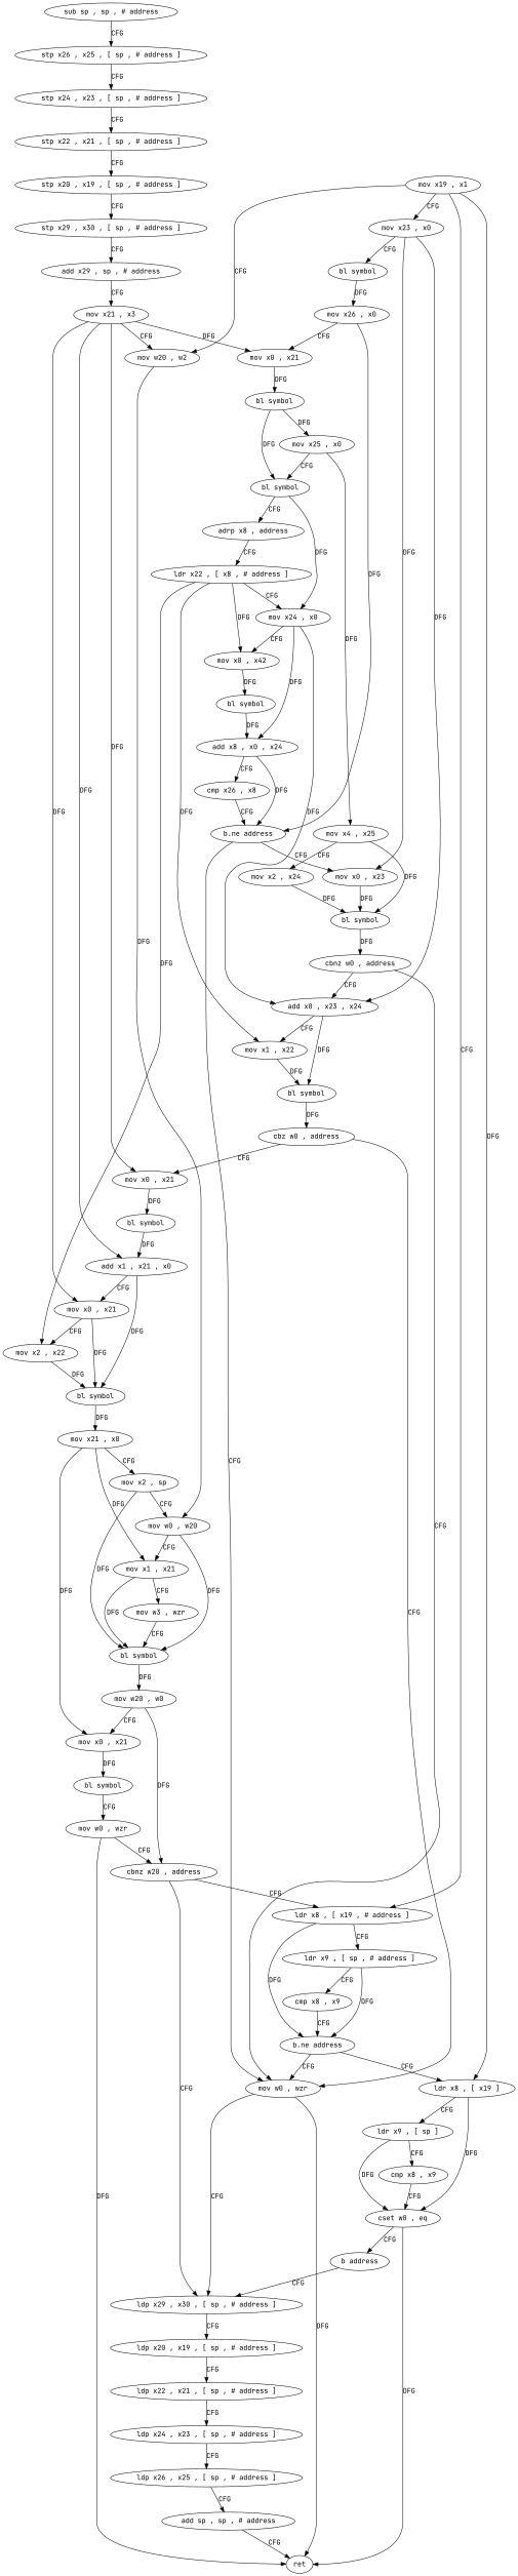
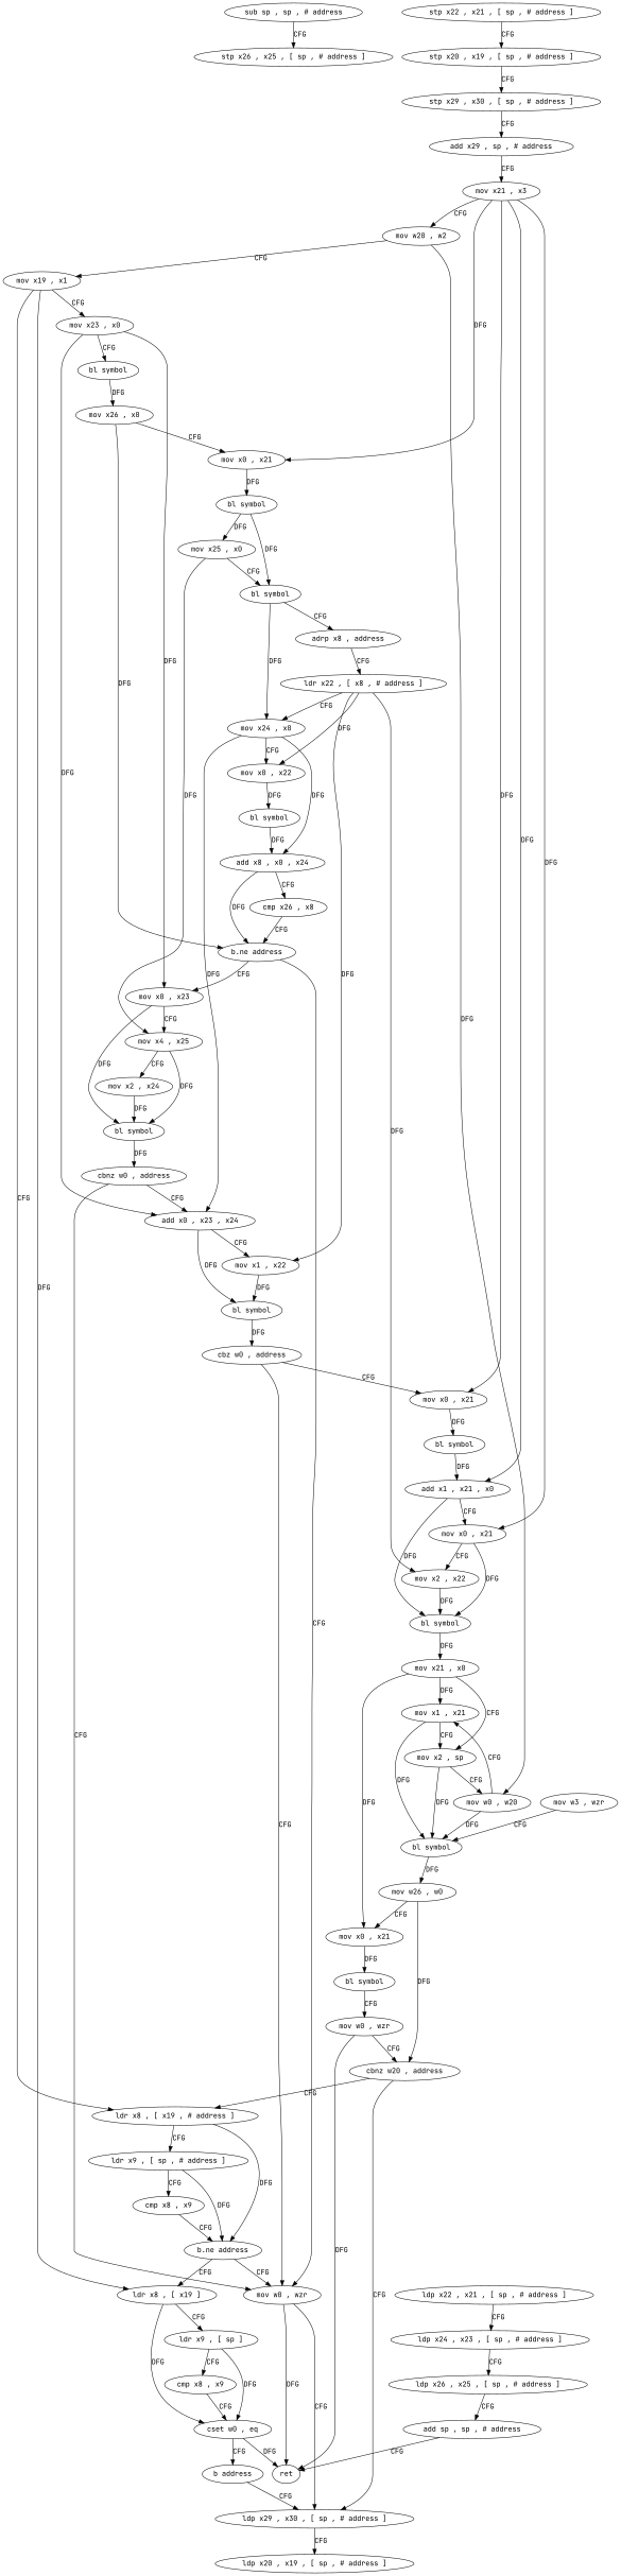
  digraph {
    fontname="JetBrains Mono"
    node [fontname="JetBrains Mono"]
    edge [fontname="JetBrains Mono"]
    n1 [label="sub sp , sp , # address"]
    n2 [label="stp x26 , x25 , [ sp , # address ]"]
-   n3 [label="stp x24 , x23 , [ sp , # address ]"]
    n4 [label="stp x22 , x21 , [ sp , # address ]"]
    n5 [label="stp x20 , x19 , [ sp , # address ]"]
    n6 [label="stp x29 , x30 , [ sp , # address ]"]
    n7 [label="add x29 , sp , # address"]
    n8 [label="mov x21 , x3"]
    n9 [label="mov w20 , w2"]
    n10 [label="mov x0 , x21"]
    n11 [label="mov x0 , x21"]
    n12 [label="add x1 , x21 , x0"]
    n13 [label="mov x0 , x21"]
    n14 [label="mov x19 , x1"]
    n15 [label="mov w0 , w20"]
    n16 [label="bl symbol"]
    n17 [label="bl symbol"]
    n18 [label="bl symbol"]
    n19 [label="mov x2 , x22"]
    n20 [label="mov x23 , x0"]
    n21 [label="ldr x8 , [ x19 , # address ]"]
    n22 [label="ldr x8 , [ x19 ]"]
    n23 [label="mov x1 , x21"]
    n24 [label="bl symbol"]
    n25 [label="bl symbol"]
    n26 [label="mov x0 , x23"]
    n27 [label="add x0 , x23 , x24"]
    n28 [label="ldr x9 , [ sp , # address ]"]
    n29 [label="b.ne address"]
    n30 [label="ldr x9 , [ sp ]"]
    n31 [label="cset w0 , eq"]
    n32 [label="mov x26 , x0"]
    n33 [label="mov x4 , x25"]
    n34 [label="bl symbol"]
    n35 [label="mov x1 , x22"]
    n36 [label="bl symbol"]
    n37 [label="b.ne address"]
    n38 [label="mov w0 , wzr"]
    n39 [label="mov x25 , x0"]
    n40 [label="bl symbol"]
    n41 [label="adrp x8 , address"]
    n42 [label="mov x24 , x0"]
    n43 [label="mov x2 , x24"]
    n44 [label="ldr x22 , [ x8 , # address ]"]
-   n45 [label="mov x0 , x42"]
+   n45 [label="mov x0 , x22"]
    n46 [label="add x8 , x0 , x24"]
    n47 [label="bl symbol"]
    n48 [label="cmp x26 , x8"]
    n49 [label="ldp x29 , x30 , [ sp , # address ]"]
    n50 [label=ret]
    n51 [label="ldp x20 , x19 , [ sp , # address ]"]
    n52 [label="cbnz w0 , address"]
    n53 [label="ldp x22 , x21 , [ sp , # address ]"]
    n54 [label="cbz w0 , address"]
    n55 [label="mov x21 , x0"]
    n56 [label="mov x2 , sp"]
    n57 [label="mov x0 , x21"]
    n58 [label="mov w3 , wzr"]
    n59 [label="bl symbol"]
-   n60 [label="mov w20 , w0"]
+   n60 [label="mov w26 , w0"]
    n61 [label="cbnz w20 , address"]
    n62 [label="mov w0 , wzr"]
    n63 [label="cmp x8 , x9"]
    n64 [label="ldp x24 , x23 , [ sp , # address ]"]
    n65 [label="ldp x26 , x25 , [ sp , # address ]"]
    n66 [label="add sp , sp , # address"]
    n67 [label="cmp x8 , x9"]
    n68 [label="b address"]
    n1 -> n2 [label=CFG]
-   n2 -> n3 [label=CFG]
-   n3 -> n4 [label=CFG]
    n4 -> n5 [label=CFG]
    n5 -> n6 [label=CFG]
    n6 -> n7 [label=CFG]
    n7 -> n8 [label=CFG]
    n8 -> n9 [label=CFG]
    n8 -> n10 [label=DFG]
    n8 -> n11 [label=DFG]
    n8 -> n12 [label=DFG]
    n8 -> n13 [label=DFG]
-   n14 -> n9 [label=CFG]
+   n9 -> n14 [label=CFG]
    n9 -> n15 [label=DFG]
    n10 -> n16 [label=DFG]
    n11 -> n17 [label=DFG]
    n12 -> n13 [label=CFG]
    n12 -> n18 [label=DFG]
    n13 -> n18 [label=DFG]
    n13 -> n19 [label=CFG]
    n14 -> n20 [label=CFG]
    n14 -> n21 [label=CFG]
    n14 -> n22 [label=DFG]
    n15 -> n23 [label=CFG]
    n15 -> n24 [label=DFG]
    n16 -> n39 [label=DFG]
    n16 -> n40 [label=DFG]
    n17 -> n12 [label=DFG]
    n18 -> n55 [label=DFG]
    n19 -> n18 [label=DFG]
    n20 -> n25 [label=CFG]
    n20 -> n26 [label=DFG]
    n20 -> n27 [label=DFG]
    n21 -> n28 [label=CFG]
    n21 -> n29 [label=DFG]
    n22 -> n30 [label=CFG]
    n22 -> n31 [label=DFG]
    n23 -> n24 [label=DFG]
-   n23 -> n58 [label=CFG]
+   n23 -> n56 [label=CFG]
    n24 -> n60 [label=DFG]
    n25 -> n32 [label=DFG]
+   n26 -> n33 [label=CFG]
    n26 -> n34 [label=DFG]
    n27 -> n35 [label=CFG]
    n27 -> n36 [label=DFG]
    n28 -> n29 [label=DFG]
    n28 -> n63 [label=CFG]
    n29 -> n22 [label=CFG]
    n29 -> n38 [label=CFG]
    n30 -> n31 [label=DFG]
    n30 -> n67 [label=CFG]
    n31 -> n50 [label=DFG]
    n31 -> n68 [label=CFG]
    n32 -> n10 [label=CFG]
    n32 -> n37 [label=DFG]
    n33 -> n34 [label=DFG]
    n33 -> n43 [label=CFG]
    n34 -> n52 [label=DFG]
    n35 -> n36 [label=DFG]
    n36 -> n54 [label=DFG]
    n37 -> n26 [label=CFG]
    n37 -> n38 [label=CFG]
    n38 -> n49 [label=CFG]
    n38 -> n50 [label=DFG]
    n39 -> n33 [label=DFG]
    n39 -> n40 [label=CFG]
    n40 -> n41 [label=CFG]
    n40 -> n42 [label=DFG]
    n41 -> n44 [label=CFG]
    n42 -> n27 [label=DFG]
    n42 -> n45 [label=CFG]
    n42 -> n46 [label=DFG]
    n43 -> n34 [label=DFG]
    n44 -> n19 [label=DFG]
    n44 -> n35 [label=DFG]
    n44 -> n42 [label=CFG]
    n44 -> n45 [label=DFG]
    n45 -> n47 [label=DFG]
    n46 -> n37 [label=DFG]
    n46 -> n48 [label=CFG]
    n47 -> n46 [label=DFG]
    n48 -> n37 [label=CFG]
    n49 -> n51 [label=CFG]
-   n51 -> n53 [label=CFG]
    n52 -> n27 [label=CFG]
    n52 -> n38 [label=CFG]
    n53 -> n64 [label=CFG]
    n54 -> n11 [label=CFG]
    n54 -> n38 [label=CFG]
    n55 -> n23 [label=DFG]
    n55 -> n56 [label=CFG]
    n55 -> n57 [label=DFG]
    n56 -> n15 [label=CFG]
    n56 -> n24 [label=DFG]
    n57 -> n59 [label=DFG]
    n58 -> n24 [label=CFG]
    n59 -> n62 [label=CFG]
    n60 -> n57 [label=CFG]
    n60 -> n61 [label=DFG]
    n61 -> n21 [label=CFG]
    n61 -> n49 [label=CFG]
    n62 -> n50 [label=DFG]
    n62 -> n61 [label=CFG]
    n63 -> n29 [label=CFG]
    n64 -> n65 [label=CFG]
    n65 -> n66 [label=CFG]
    n66 -> n50 [label=CFG]
    n67 -> n31 [label=CFG]
    n68 -> n49 [label=CFG]
  }
